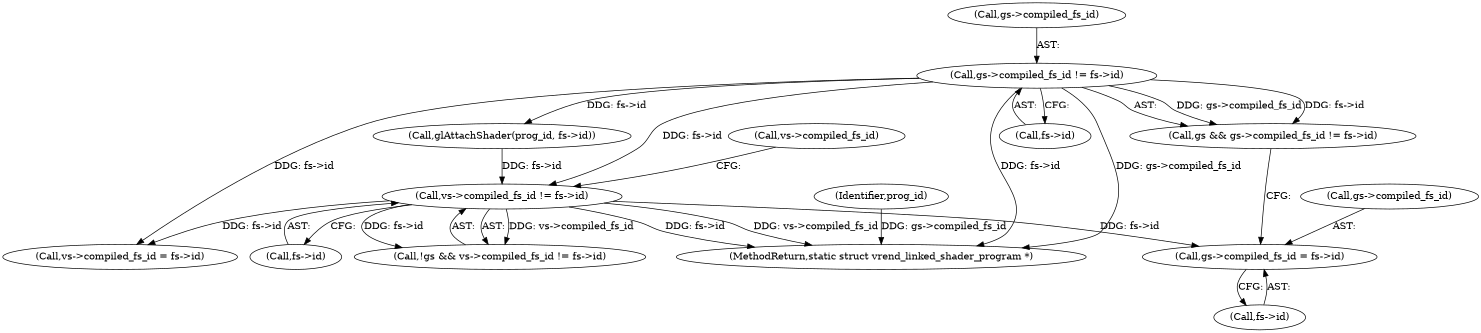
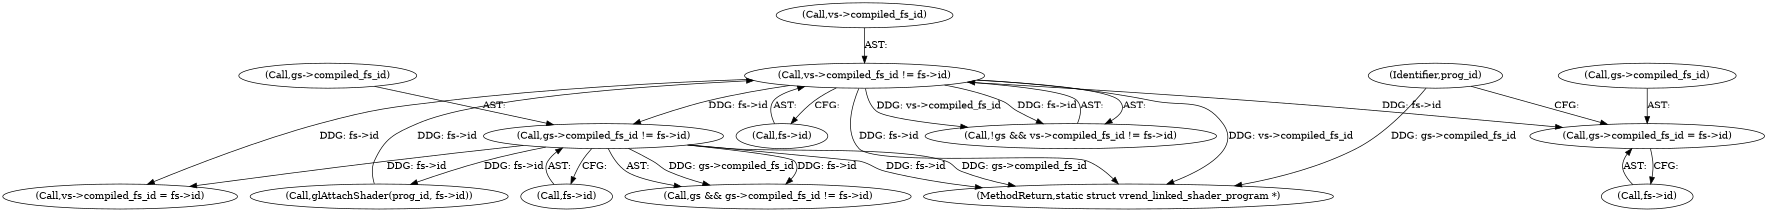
  digraph {
    n1 [label="(Call,gs->compiled_fs_id = fs->id)"]
    n2 [label="(Call,fs->id)"]
    n3 [label="(MethodReturn,static struct vrend_linked_shader_program *)"]
    n4 [label="(Call,vs->compiled_fs_id != fs->id)"]
    n5 [label="(Call,vs->compiled_fs_id = fs->id)"]
    n6 [label="(Call,fs->id)"]
    n7 [label="(Call,!gs && vs->compiled_fs_id != fs->id)"]
    n8 [label="(Call,glAttachShader(prog_id, fs->id))"]
    n9 [label="(Call,gs->compiled_fs_id != fs->id)"]
    n10 [label="(Call,fs->id)"]
    n11 [label="(Call,gs && gs->compiled_fs_id != fs->id)"]
    n12 [label="(Identifier,prog_id)"]
    n13 [label="(Call,gs->compiled_fs_id)"]
    n14 [label="(Call,vs->compiled_fs_id)"]
    n15 [label="(Call,gs->compiled_fs_id)"]
    n1 -> n2 [label="CFG: "]
    n2 -> n1 [label="AST: "]
    n4 -> n1 [label="DDG: fs->id"]
    n4 -> n3 [label="DDG: fs->id"]
    n4 -> n3 [label="DDG: vs->compiled_fs_id"]
    n4 -> n5 [label="DDG: fs->id"]
    n4 -> n6 [label="CFG: "]
    n4 -> n7 [label="AST: "]
    n4 -> n7 [label="DDG: vs->compiled_fs_id"]
    n4 -> n7 [label="DDG: fs->id"]
    n6 -> n4 [label="AST: "]
    n7 -> n4 [label="AST: "]
    n8 -> n4 [label="DDG: fs->id"]
    n9 -> n3 [label="DDG: fs->id"]
    n9 -> n3 [label="DDG: gs->compiled_fs_id"]
-   n9 -> n4 [label="DDG: fs->id"]
+   n4 -> n9 [label="DDG: fs->id"]
    n9 -> n5 [label="DDG: fs->id"]
    n9 -> n8 [label="DDG: fs->id"]
    n9 -> n10 [label="CFG: "]
    n9 -> n11 [label="AST: "]
    n9 -> n11 [label="DDG: gs->compiled_fs_id"]
    n9 -> n11 [label="DDG: fs->id"]
    n10 -> n9 [label="AST: "]
-   n11 -> n1 [label="CFG: "]
+   n12 -> n1 [label="CFG: "]
    n12 -> n3 [label="DDG: gs->compiled_fs_id"]
    n13 -> n1 [label="AST: "]
-   n14 -> n4 [label="CFG: "]
+   n14 -> n4 [label="AST: "]
    n15 -> n9 [label="AST: "]
  }
